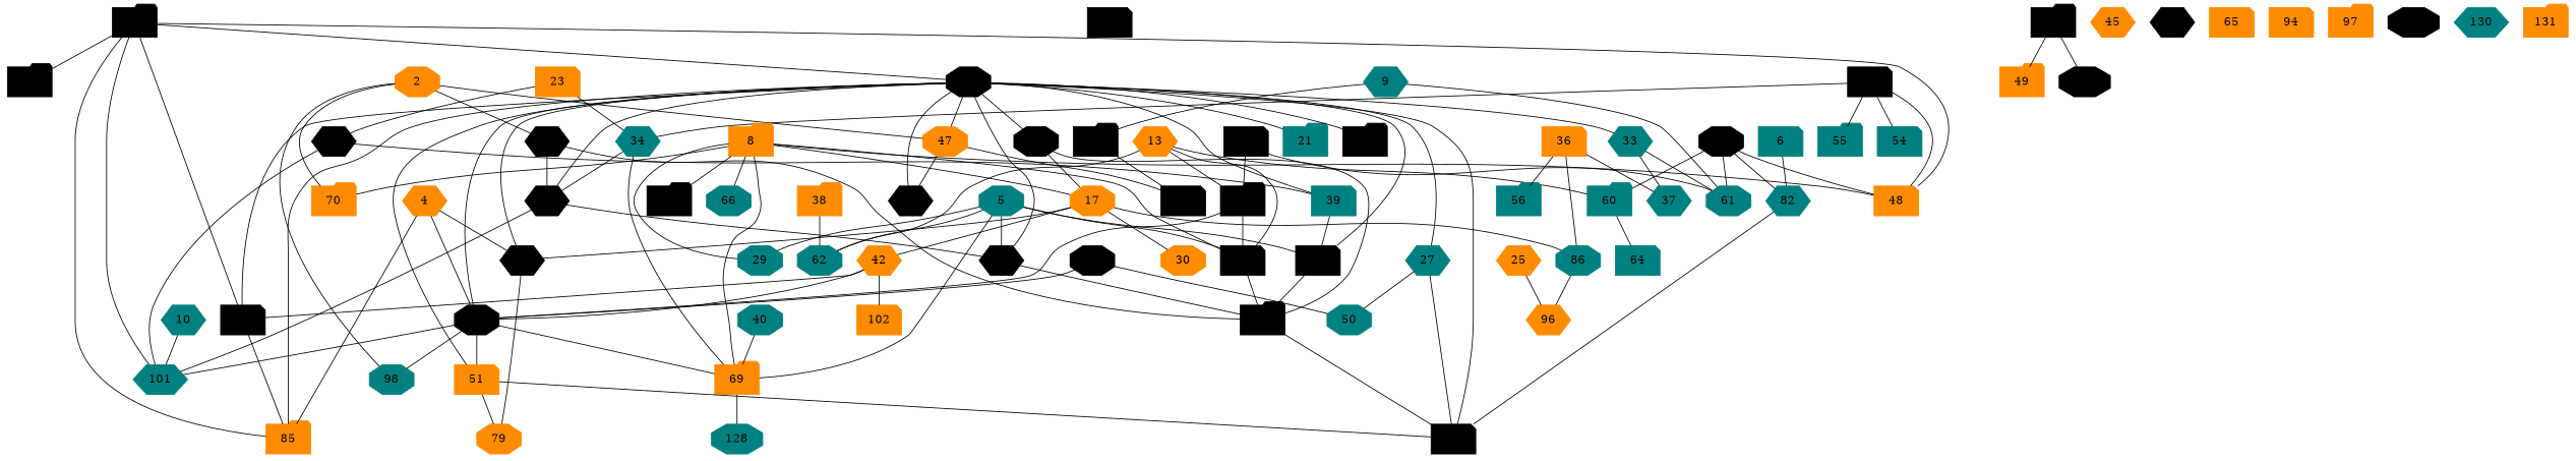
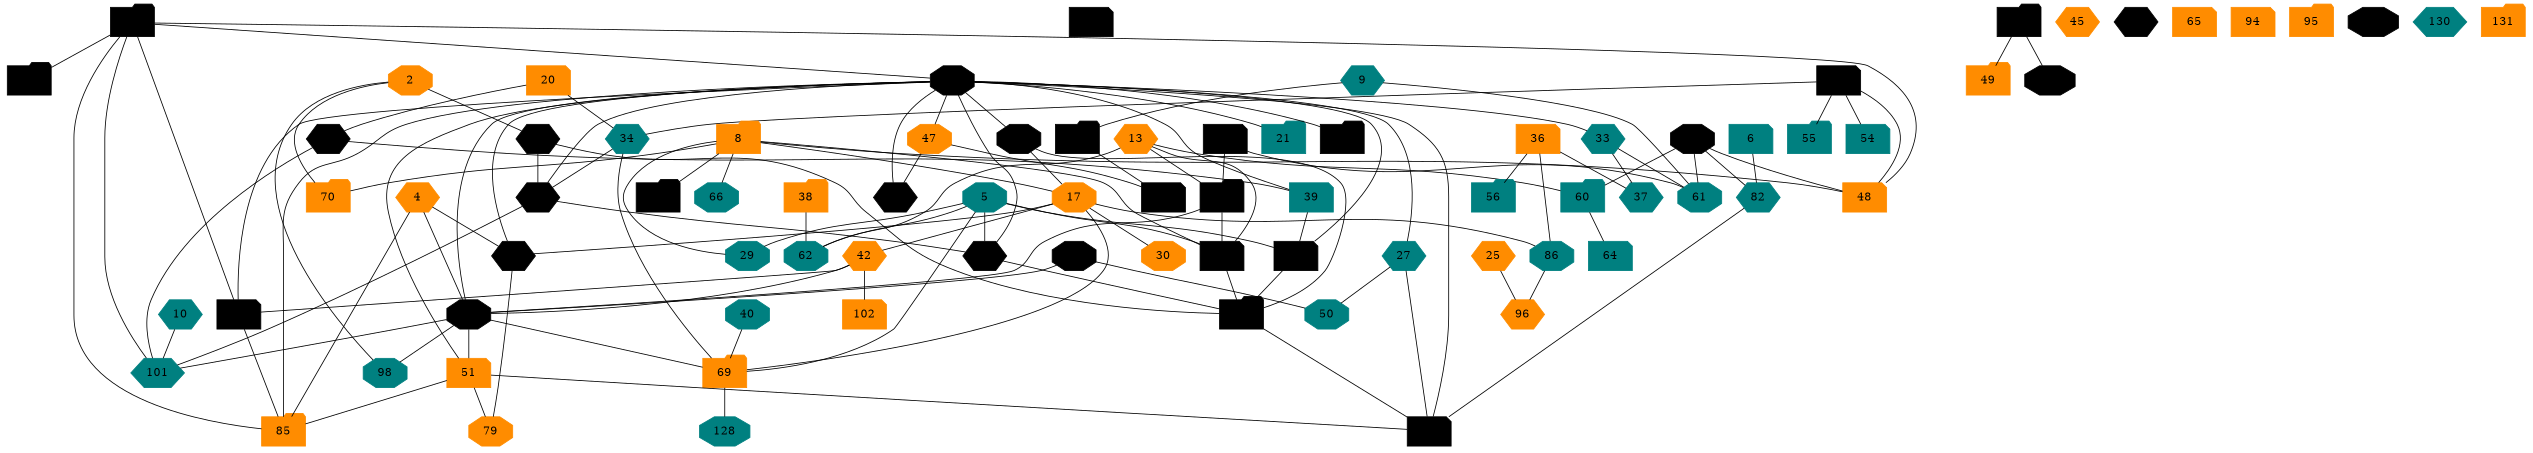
  graph {
    node [color=black shape=hexagon style=filled]
    34 [color=teal super="+105"]
    69 [color=darkorange shape=folder super="+93"]
    52 [super="+57"]
    1 [shape=note]
    48 [color=darkorange shape=note super="+92"]
    54 [color=teal shape=note]
    55 [color=teal shape=folder]
    2 [color=darkorange shape=octagon super="+11"]
    22
    47 [color=darkorange shape=octagon super="+119+81"]
    70 [color=darkorange shape=folder]
    98 [color=teal shape=octagon]
    74 [shape=folder super="+80"]
-   23 [color=darkorange shape=note]
+   23 [color=darkorange shape=note label=20]
    26 [super="+120"]
    73
    84 [shape=note]
    3 [shape=octagon]
    60 [color=teal shape=folder]
    61 [color=teal shape=octagon]
    82 [color=teal super="+127"]
    64 [color=teal shape=note]
    115 [shape=note super="+133+134"]
    4 [color=darkorange]
    32
    43 [shape=octagon super="+78+67+138"]
    85 [color=darkorange shape=folder super="+95"]
    79 [color=darkorange shape=octagon]
    101 [color=teal super="+104"]
    51 [color=darkorange shape=note super="+77"]
    5 [color=teal shape=octagon super="+15"]
    29 [color=teal shape=octagon]
    44 [shape=note super="+116"]
    46 [shape=note super="+123"]
    58 [super="+107+87"]
    62 [color=teal shape=octagon]
    128 [color=teal shape=octagon]
    6 [color=teal shape=note super="+88"]
    12 [shape=octagon super="+99+71"]
    59 [shape=note super="+72+63"]
    14 [shape=octagon super="+137"]
    21 [color=teal shape=folder]
    27 [color=teal super="+83+68"]
    33 [color=teal super="+111"]
    39 [color=teal shape=note]
    110 [shape=folder]
    7 [shape=folder]
    31 [shape=folder]
    8 [color=darkorange shape=folder super="+19"]
    17 [color=darkorange shape=octagon]
    66 [color=teal shape=octagon]
    76 [shape=folder]
    42 [color=darkorange]
    30 [color=darkorange shape=octagon]
    86 [color=teal shape=octagon super="+114"]
    102 [color=darkorange shape=note]
    9 [color=teal]
    41 [shape=folder]
    10 [color=teal]
    50 [color=teal shape=octagon super="+75"]
    37 [color=teal]
    13 [color=darkorange super="+20"]
    35 [shape=folder]
    16 [shape=note]
    96 [color=darkorange]
    18 [shape=note]
    24 [shape=octagon]
    25 [color=darkorange]
    49 [color=darkorange shape=folder super="+126"]
    28 [shape=folder]
    129 [shape=octagon]
    36 [color=darkorange shape=note super="+121+109"]
    56 [color=teal shape=folder]
    38 [color=darkorange shape=folder]
    40 [color=teal shape=octagon]
    45 [color=darkorange]
    53
    65 [color=darkorange shape=note]
    94 [color=darkorange shape=note]
-   97 [color=darkorange shape=folder]
+   97 [color=darkorange shape=folder label=95]
    125 [shape=octagon]
    130 [color=teal]
    131 [color=darkorange shape=folder]
    34 -- 69
    34 -- 52
    69 -- 128
    52 -- 101
    52 -- 58
    1 -- 34
    1 -- 48
    1 -- 54
    1 -- 55
    2 -- 22
-   2 -- 47
    2 -- 70
    2 -- 98
    22 -- 52
    22 -- 74
    47 -- 73
    47 -- 84
    74 -- 115
    23 -- 34
    23 -- 26
    26 -- 101 [weight=2]
    26 -- 39
    3 -- 48
    3 -- 60
    3 -- 61
    3 -- 82
    60 -- 64
    82 -- 115
    4 -- 32
    4 -- 43
    4 -- 85
    32 -- 79
    43 -- 69
    43 -- 98
    43 -- 101
    43 -- 51
    51 -- 115
+   51 -- 85
    51 -- 79
    5 -- 69
    5 -- 29
    5 -- 44
    5 -- 46
    5 -- 58
    5 -- 62
    44 -- 74
    46 -- 74
    58 -- 74
    6 -- 82
    12 -- 52
    12 -- 47
    12 -- 73
    12 -- 115 [weight=2]
    12 -- 32 [weight=2]
    12 -- 43
    12 -- 85
    12 -- 51
    12 -- 46
    12 -- 58
    12 -- 59
    12 -- 14
    12 -- 21
    12 -- 27
    12 -- 33
    12 -- 39
    12 -- 110
    59 -- 85
    14 -- 74
    14 -- 17
    27 -- 115
    27 -- 50
    33 -- 61
    33 -- 37
    39 -- 46
    7 -- 48
    7 -- 85
    7 -- 101
    7 -- 12
    7 -- 59
    7 -- 31
    8 -- 48
    8 -- 70
    8 -- 29
    8 -- 44
    8 -- 17
    8 -- 66
    8 -- 76
-   8 -- 69
+   17 -- 69
    17 -- 32
    17 -- 42
    17 -- 30
    17 -- 86
    42 -- 43
    42 -- 59
    42 -- 102
    86 -- 96
    9 -- 61
    9 -- 41
    41 -- 84
    10 -- 101
    13 -- 60
    13 -- 44
    13 -- 62
    13 -- 35
    35 -- 43
    35 -- 44
    16 -- 61
    16 -- 35
    24 -- 43
    24 -- 50
    25 -- 96
    28 -- 49
    28 -- 129
    36 -- 86
    36 -- 37
    36 -- 56
    38 -- 62
    40 -- 69
  }
